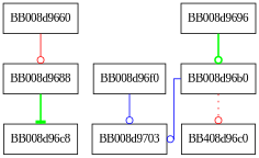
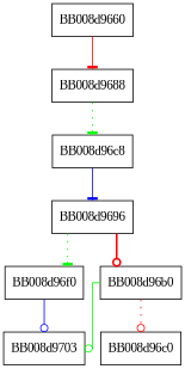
  digraph {
    fontname="Liberation Serif"
    splines=ortho
    node [fontname="Liberation Serif" shape=box]
    edge [arrowhead=tee color=red fontname="Liberation Serif" style=solid]
    BB008d9660
    BB008d9688
    BB008d96c8
    BB008d9696
    BB008d96f0
    BB008d96b0
    BB008d9703
-   BB008d96c0 [label=BB408d96c0]
-   BB008d9660 -> BB008d9688 [arrowhead=odot]
-   BB008d9688 -> BB008d96c8 [color=green style=bold]
-   BB008d9696 -> BB008d96b0 [arrowhead=odot color=green style=bold]
+   BB008d96c0
+   BB008d9660 -> BB008d9688
+   BB008d9688 -> BB008d96c8 [color=green style=dotted]
+   BB008d96c8 -> BB008d9696 [color=blue]
+   BB008d9696 -> BB008d96f0 [color=green style=dotted]
+   BB008d9696 -> BB008d96b0 [arrowhead=odot style=bold]
    BB008d96f0 -> BB008d9703 [arrowhead=odot color=blue]
-   BB008d96b0 -> BB008d9703 [arrowhead=odot color=blue]
+   BB008d96b0 -> BB008d9703 [arrowhead=odot color=green]
    BB008d96b0 -> BB008d96c0 [arrowhead=odot style=dotted]
  }
